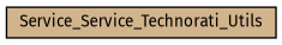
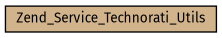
  digraph {
    rankdir=LR
    fontname="Fira Sans"
-   n1 [color=black fillcolor=tan fontname="Fira Sans" fontsize=10 height=0.2 label=Service_Service_Technorati_Utils shape=record style=filled width=0.4]
+   n1 [color=black fillcolor=tan fontname="Fira Sans" fontsize=10 height=0.2 label=Zend_Service_Technorati_Utils shape=record style=filled width=0.4]
  }
